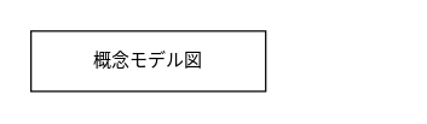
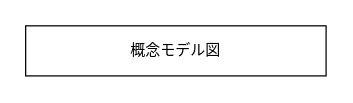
  <mxCell id="0" />
  <mxCell id="1" parent="0" />
- <mxCell id="2" value="概念モデル図" style="rounded=0;whiteSpace=wrap;html=1;" vertex="1" parent="1"><mxGeometry x="20" y="20" width="155" height="40" as="geometry" /></mxCell>
+ <mxCell id="2" value="概念モデル図" style="rounded=0;whiteSpace=wrap;html=1;" vertex="1" parent="1"><mxGeometry x="20" y="20" width="240" height="40" as="geometry" /></mxCell>
